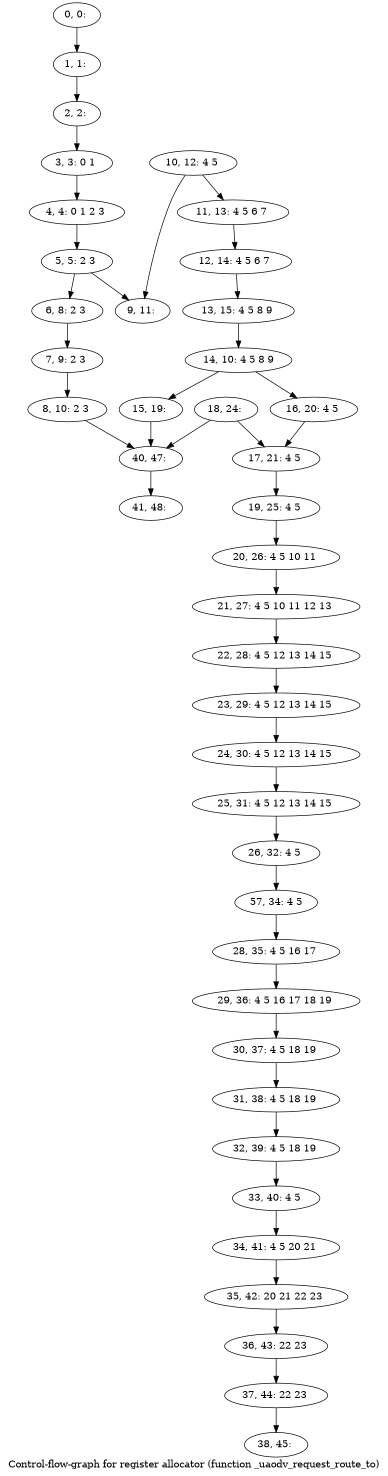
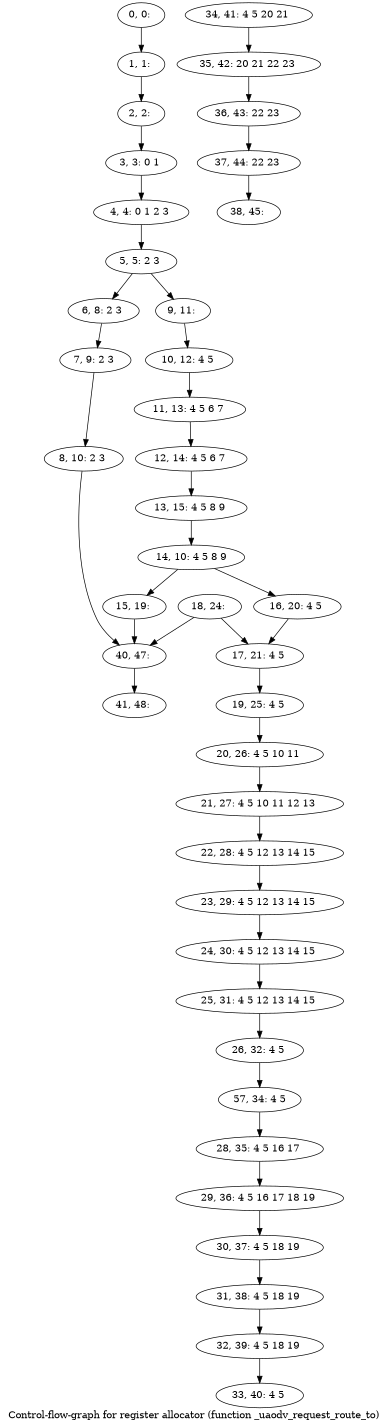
  digraph {
    label="Control-flow-graph for register allocator (function _uaodv_request_route_to)"
    n1 [label="0, 0: "]
    n2 [label="1, 1: "]
    n3 [label="2, 2: "]
    n4 [label="3, 3: 0 1 "]
    n5 [label="4, 4: 0 1 2 3 "]
    n6 [label="5, 5: 2 3 "]
    n7 [label="6, 8: 2 3 "]
    n8 [label="9, 11: "]
    n9 [label="7, 9: 2 3 "]
    n10 [label="10, 12: 4 5 "]
    n11 [label="8, 10: 2 3 "]
    n12 [label="40, 47: "]
    n13 [label="41, 48: "]
    n14 [label="11, 13: 4 5 6 7 "]
    n15 [label="12, 14: 4 5 6 7 "]
    n16 [label="13, 15: 4 5 8 9 "]
    n17 [label="14, 10: 4 5 8 9"]
    n18 [label="15, 19: "]
    n19 [label="16, 20: 4 5 "]
    n20 [label="17, 21: 4 5 "]
    n21 [label="19, 25: 4 5 "]
    n22 [label="18, 24: "]
    n23 [label="20, 26: 4 5 10 11 "]
    n24 [label="21, 27: 4 5 10 11 12 13 "]
    n25 [label="22, 28: 4 5 12 13 14 15 "]
    n26 [label="23, 29: 4 5 12 13 14 15 "]
    n27 [label="24, 30: 4 5 12 13 14 15 "]
    n28 [label="25, 31: 4 5 12 13 14 15 "]
    n29 [label="26, 32: 4 5 "]
    n30 [label="57, 34: 4 5"]
    n31 [label="28, 35: 4 5 16 17 "]
    n32 [label="29, 36: 4 5 16 17 18 19 "]
    n33 [label="30, 37: 4 5 18 19 "]
    n34 [label="31, 38: 4 5 18 19 "]
    n35 [label="32, 39: 4 5 18 19 "]
    n36 [label="33, 40: 4 5 "]
    n37 [label="34, 41: 4 5 20 21 "]
    n38 [label="35, 42: 20 21 22 23 "]
    n39 [label="36, 43: 22 23 "]
    n40 [label="37, 44: 22 23 "]
    n41 [label="38, 45: "]
    n1 -> n2
    n2 -> n3
    n3 -> n4
    n4 -> n5
    n5 -> n6
    n6 -> n7
    n6 -> n8
    n7 -> n9
-   n10 -> n8
+   n8 -> n10
    n9 -> n11
    n10 -> n14
    n11 -> n12
    n12 -> n13
    n14 -> n15
    n15 -> n16
    n16 -> n17
    n17 -> n18
    n17 -> n19
    n18 -> n12
    n19 -> n20
    n20 -> n21
    n21 -> n23
    n22 -> n12
    n22 -> n20
    n23 -> n24
    n24 -> n25
    n25 -> n26
    n26 -> n27
    n27 -> n28
    n28 -> n29
    n29 -> n30
    n30 -> n31
    n31 -> n32
    n32 -> n33
    n33 -> n34
    n34 -> n35
    n35 -> n36
-   n36 -> n37
    n37 -> n38
    n38 -> n39
    n39 -> n40
    n40 -> n41
  }
